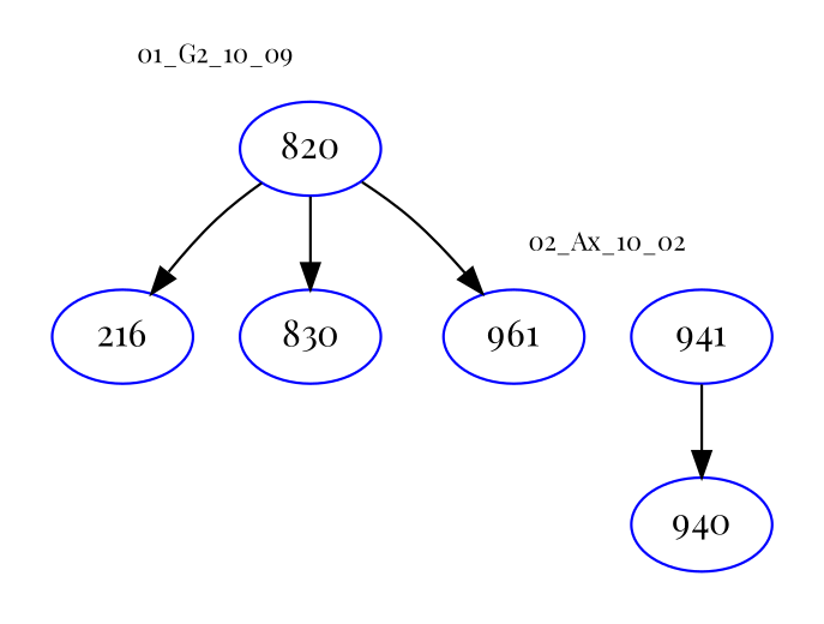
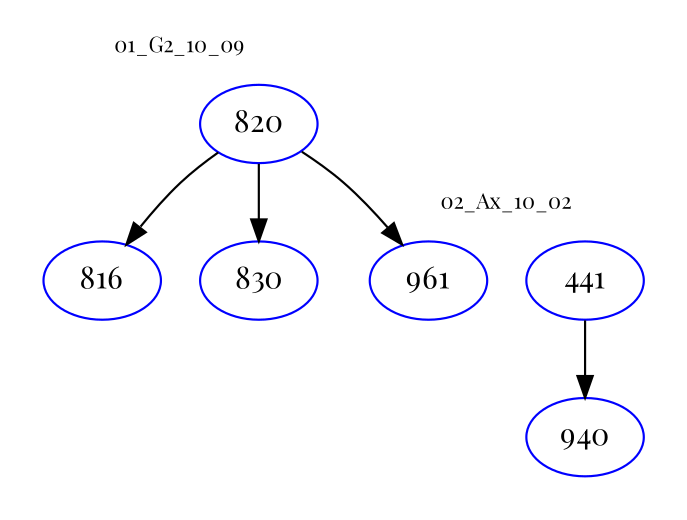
  digraph {
    fontname="Playfair Display"
    node [color=blue fontname="Playfair Display"]
    edge [color=black fontname="Playfair Display"]
-   n1 [label=941]
+   n1 [label=441]
    n2 [label=940]
    n3 [label=961]
    n4 [label=820]
-   n5 [label=216]
+   n5 [label=816]
    n6 [label=830]
    subgraph cluster_1 {
      color=white
      fontsize=10
      label="02_Ax_10_02"
      n1
      n2
      n3
    }
    subgraph cluster_2 {
      color=white
      fontsize=10
      label="01_G2_10_09"
      n4
      n5
      n6
    }
    n1 -> n2
    n4 -> n3
    n4 -> n5
    n4 -> n6
  }
